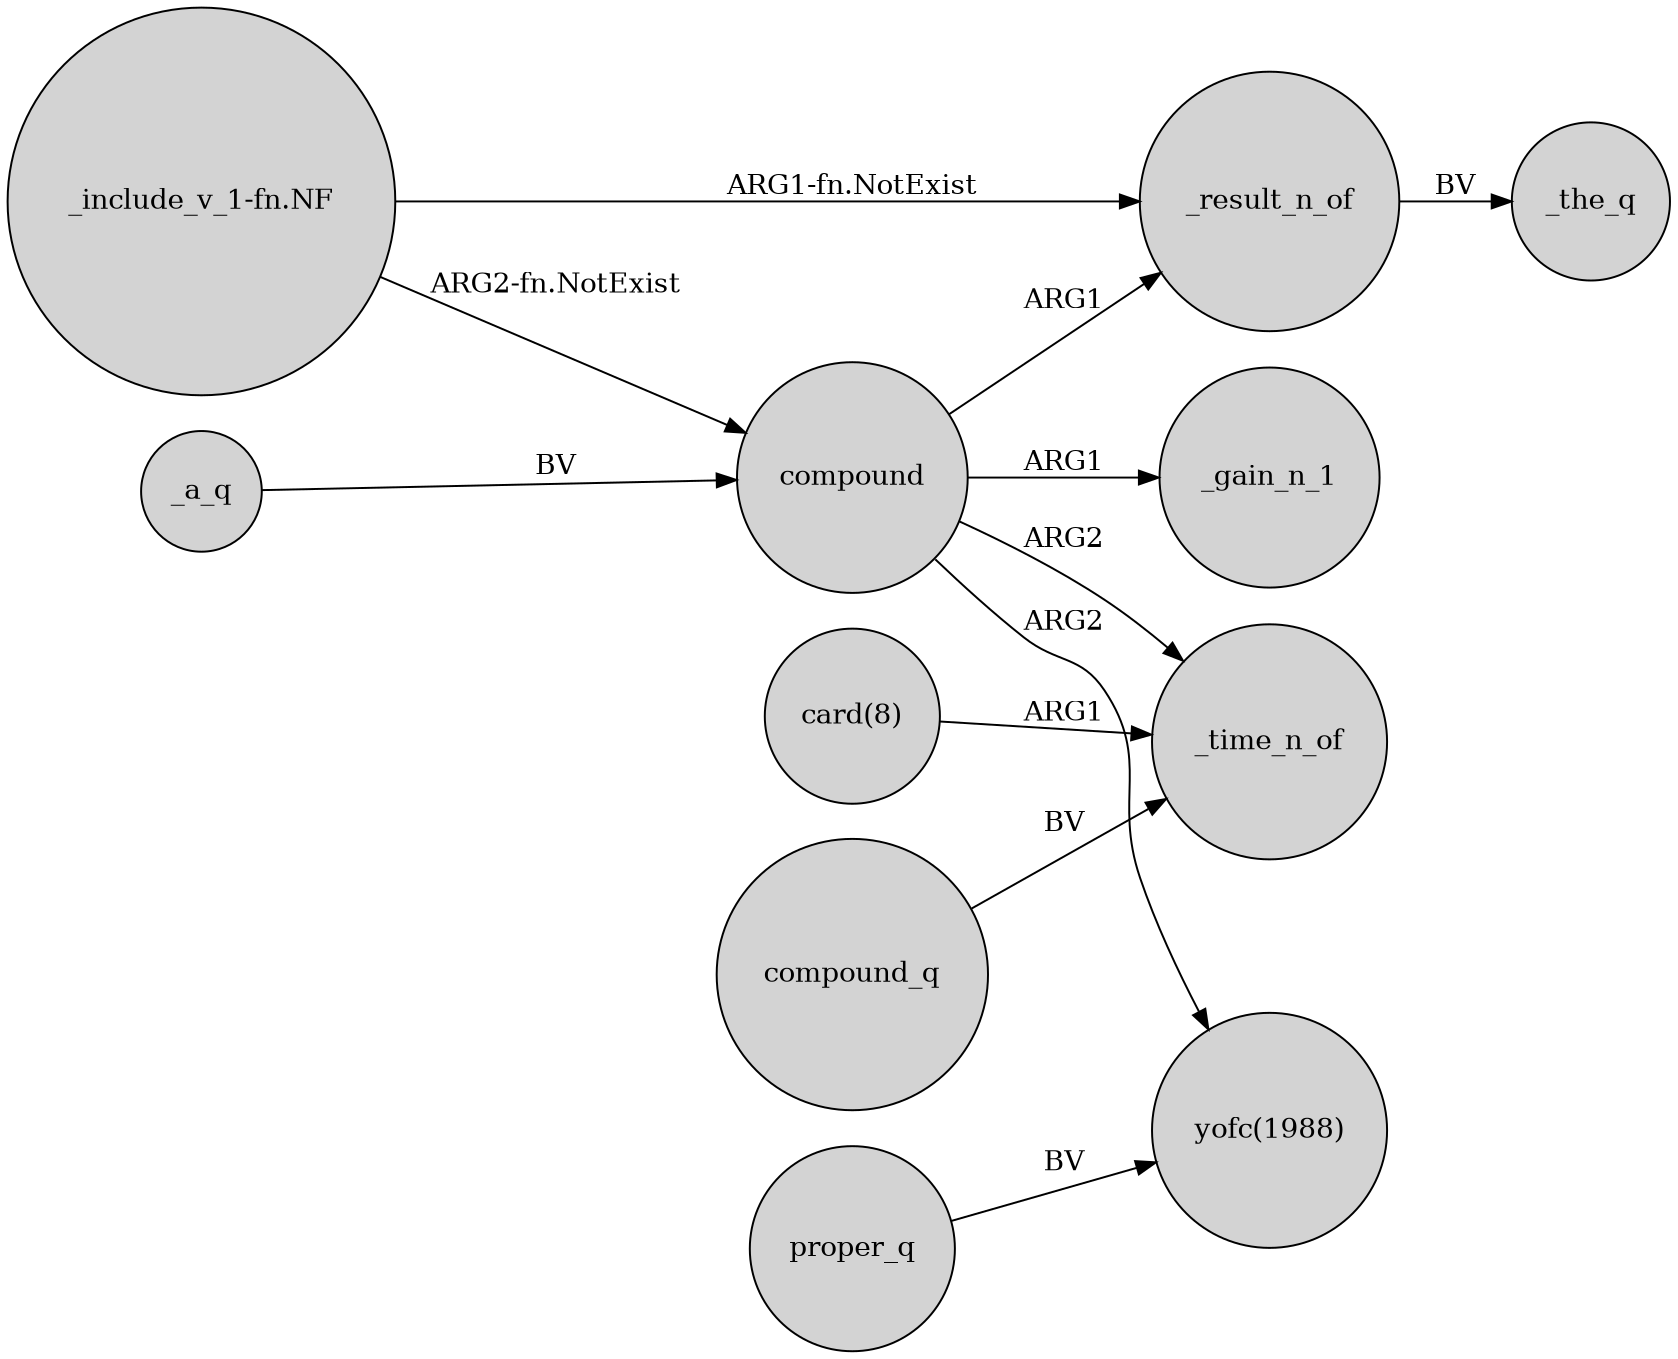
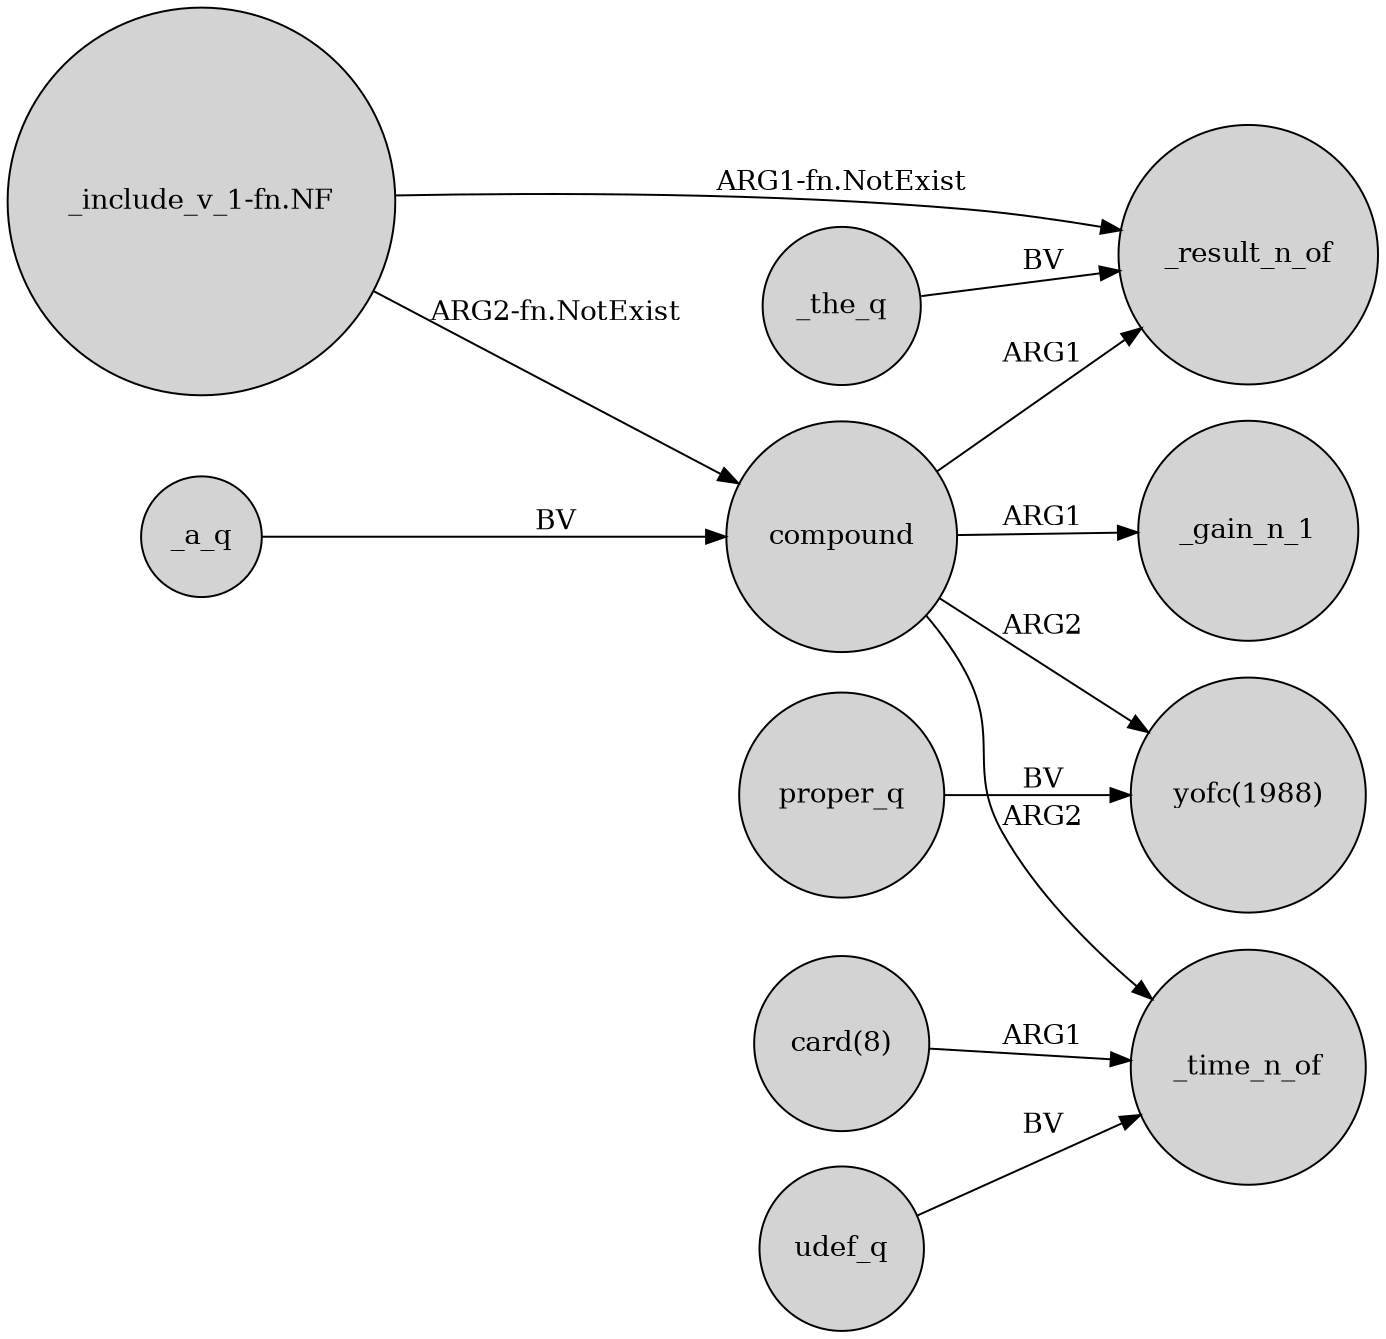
  digraph {
    rankdir=LR
    node [shape=circle style=filled]
    "_include_v_1-fn.NF"
    _result_n_of
    compound
    n4 [label="card(8)"]
    _time_n_of
    proper_q
    "yofc(1988)"
    _a_q
-   udef_q [label=compound_q]
+   udef_q
    _gain_n_1
    _the_q
    "_include_v_1-fn.NF" -> _result_n_of [label="ARG1-fn.NotExist"]
    "_include_v_1-fn.NF" -> compound [label="ARG2-fn.NotExist"]
    compound -> _result_n_of [label=ARG1]
    compound -> _time_n_of [label=ARG2]
    compound -> "yofc(1988)" [label=ARG2]
    compound -> _gain_n_1 [label=ARG1]
    n4 -> _time_n_of [label=ARG1]
    proper_q -> "yofc(1988)" [label=BV]
    _a_q -> compound [label=BV]
    udef_q -> _time_n_of [label=BV]
-   _result_n_of -> _the_q [label=BV]
+   _the_q -> _result_n_of [label=BV]
  }
